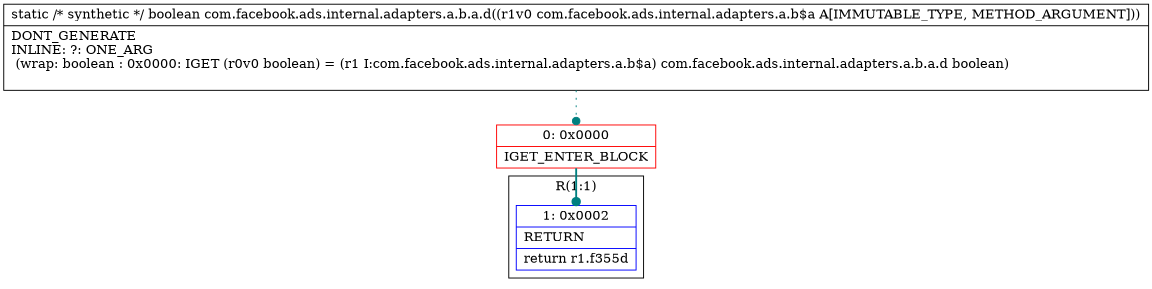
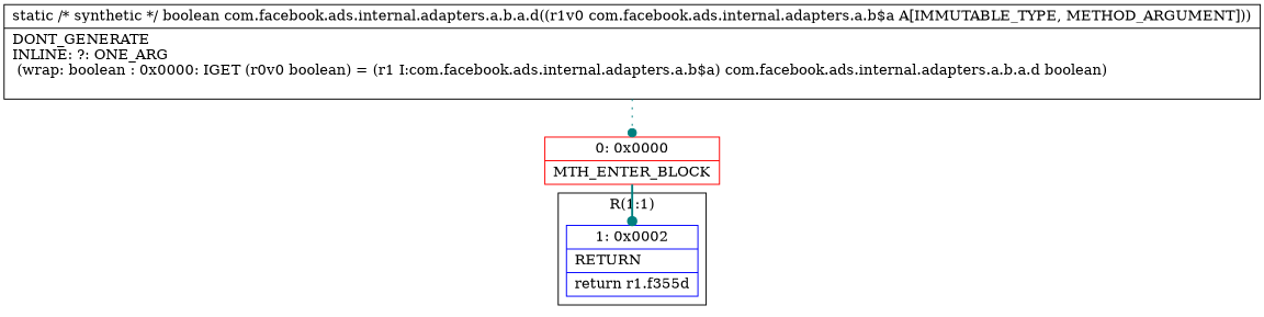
  digraph {
    node [shape=record]
    edge [color=teal arrowhead=dot]
    n1 [color=blue label="{1\:\ 0x0002|RETURN\l|return r1.f355d\l}"]
-   n2 [color=red label="{0\:\ 0x0000|IGET_ENTER_BLOCK\l}"]
+   n2 [color=red label="{0\:\ 0x0000|MTH_ENTER_BLOCK\l}"]
    n3 [label="{static \/* synthetic *\/ boolean com.facebook.ads.internal.adapters.a.b.a.d((r1v0 com.facebook.ads.internal.adapters.a.b$a A[IMMUTABLE_TYPE, METHOD_ARGUMENT]))  | DONT_GENERATE\lINLINE: ?: ONE_ARG  \l  (wrap: boolean : 0x0000: IGET  (r0v0 boolean) = (r1 I:com.facebook.ads.internal.adapters.a.b$a) com.facebook.ads.internal.adapters.a.b.a.d boolean)\l\l}"]
    subgraph cluster_1 {
      label="R(1:1)"
      n1
    }
    n2 -> n1 [style=bold]
    n3 -> n2 [style=dotted]
  }
